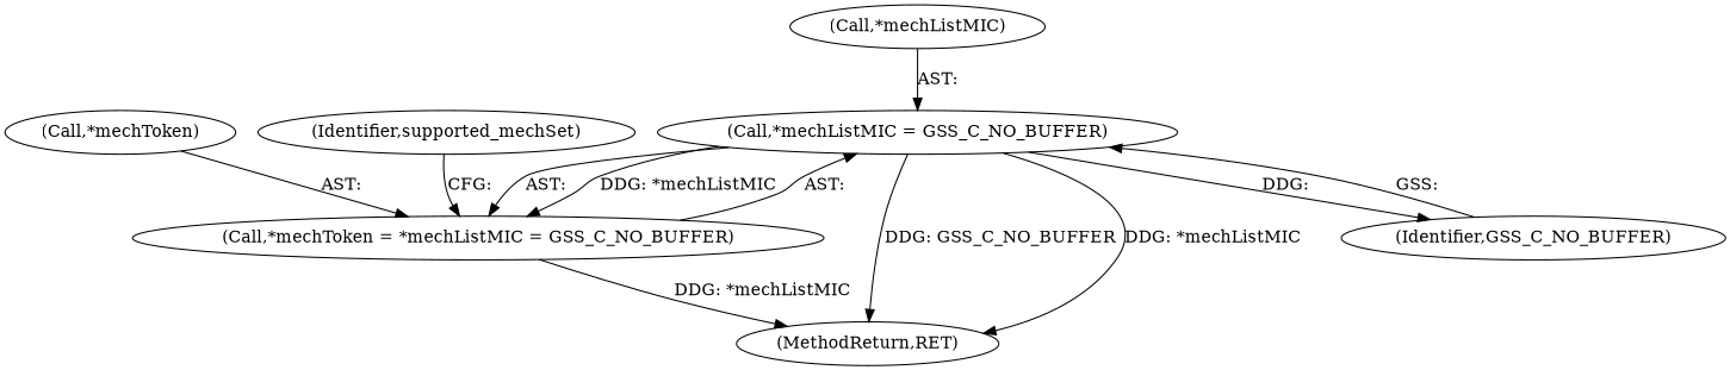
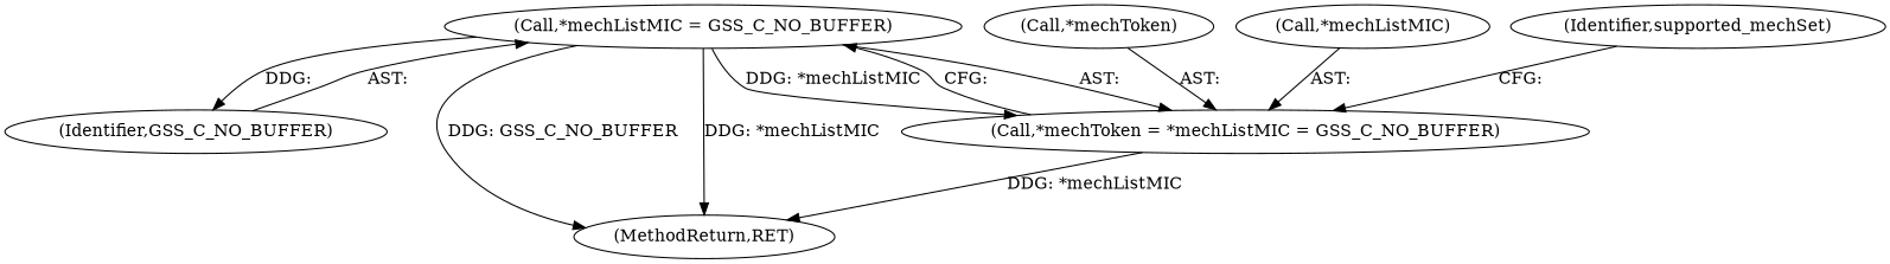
  digraph {
    n1 [label="(Call,*mechListMIC = GSS_C_NO_BUFFER)"]
    n2 [label="(Call,*mechToken = *mechListMIC = GSS_C_NO_BUFFER)"]
    n3 [label="(MethodReturn,RET)"]
    n4 [label="(Identifier,GSS_C_NO_BUFFER)"]
    n5 [label="(Call,*mechToken)"]
    n6 [label="(Call,*mechListMIC)"]
    n7 [label="(Identifier,supported_mechSet)"]
    n1 -> n2 [label="AST: "]
    n1 -> n2 [label="DDG: *mechListMIC"]
    n1 -> n3 [label="DDG: GSS_C_NO_BUFFER"]
    n1 -> n3 [label="DDG: *mechListMIC"]
    n1 -> n4 [label="DDG: "]
-   n2 -> n1 [label="AST: "]
+   n2 -> n1 [label="CFG: "]
    n2 -> n3 [label="DDG: *mechListMIC"]
-   n4 -> n1 [label="GSS: "]
+   n4 -> n1 [label="AST: "]
    n5 -> n2 [label="AST: "]
-   n6 -> n1 [label="AST: "]
+   n6 -> n2 [label="AST: "]
    n7 -> n2 [label="CFG: "]
  }
